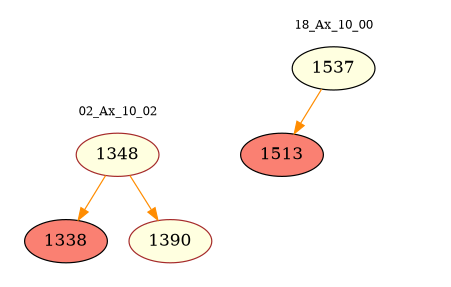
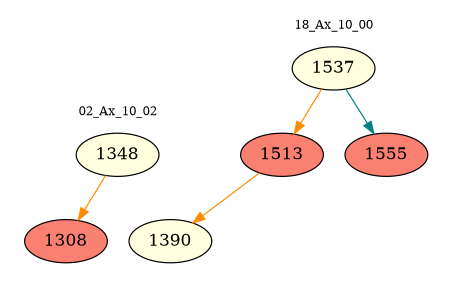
  digraph {
    node [color=black fillcolor=lightyellow style=filled]
    edge [color=darkorange]
-   n1 [color=brown label=1348]
-   n2 [fillcolor=salmon label=1338]
-   n3 [color=brown label=1390]
+   n1 [label=1348]
+   n2 [fillcolor=salmon label=1308]
+   n3 [label=1390]
    n4 [label=1537]
    n5 [fillcolor=salmon label=1513]
+   n6 [fillcolor=salmon label=1555]
    subgraph cluster_1 {
      color=white
      fontsize=10
      label="02_Ax_10_02"
      n1
      n2
      n3
    }
    subgraph cluster_2 {
      color=white
      fontsize=10
      label="18_Ax_10_00"
      n4
      n5
+     n6
    }
    n1 -> n2
-   n1 -> n3
+   n5 -> n3
    n4 -> n5
+   n4 -> n6 [color=teal]
  }
